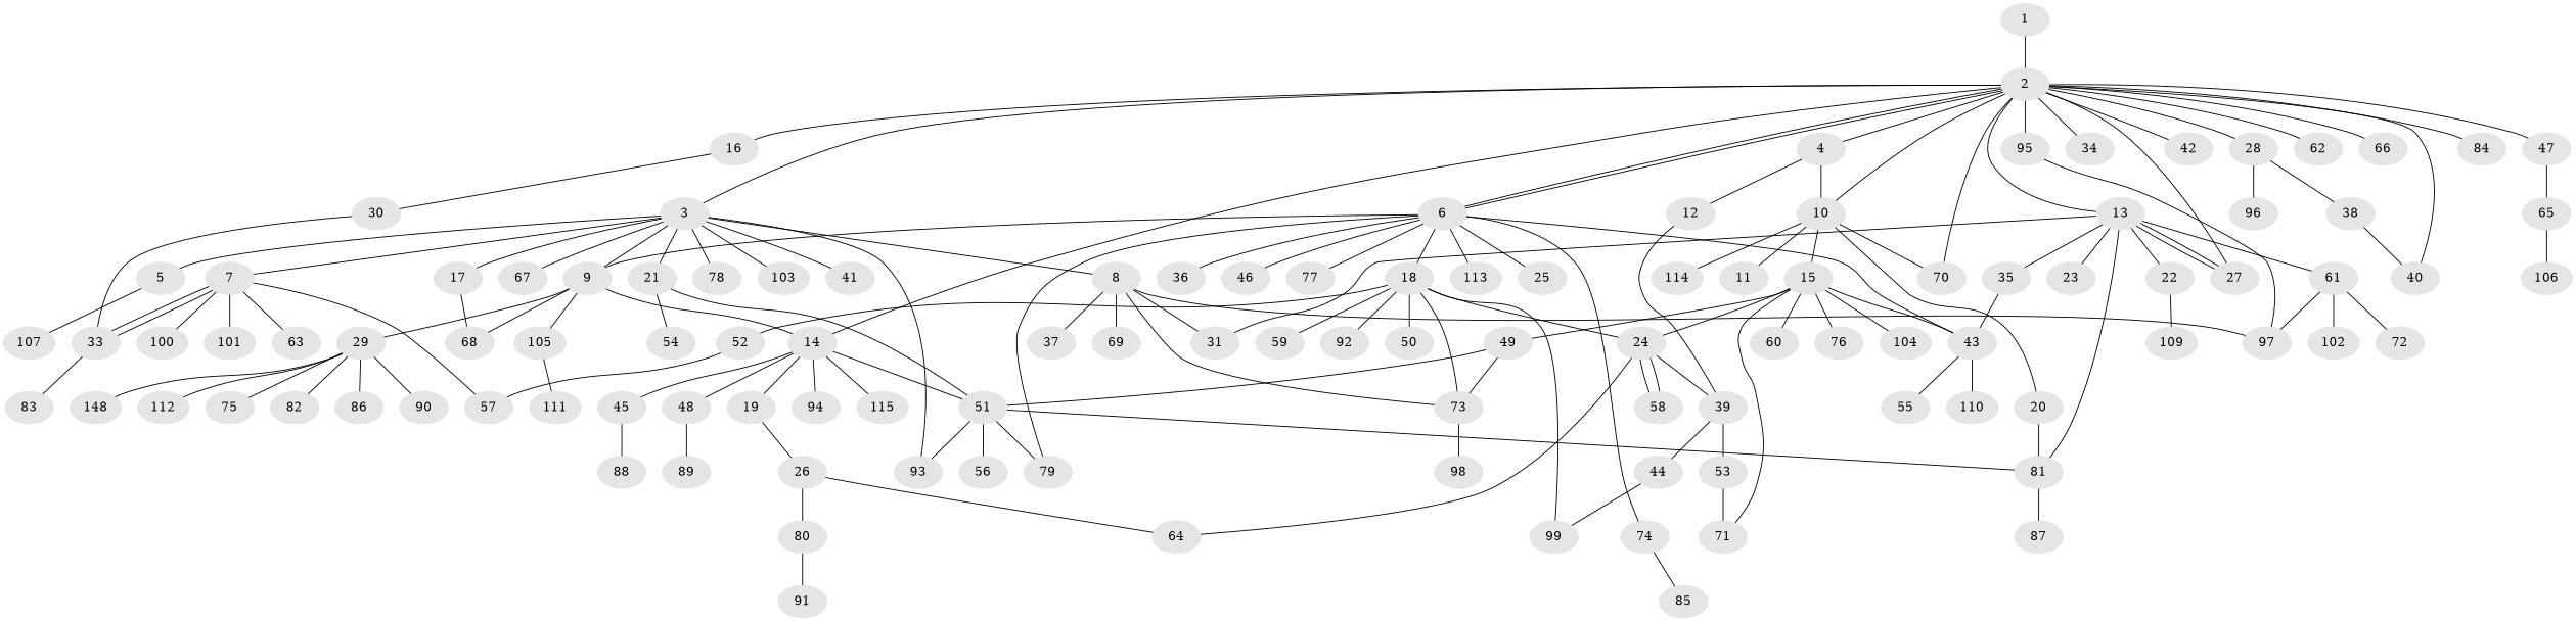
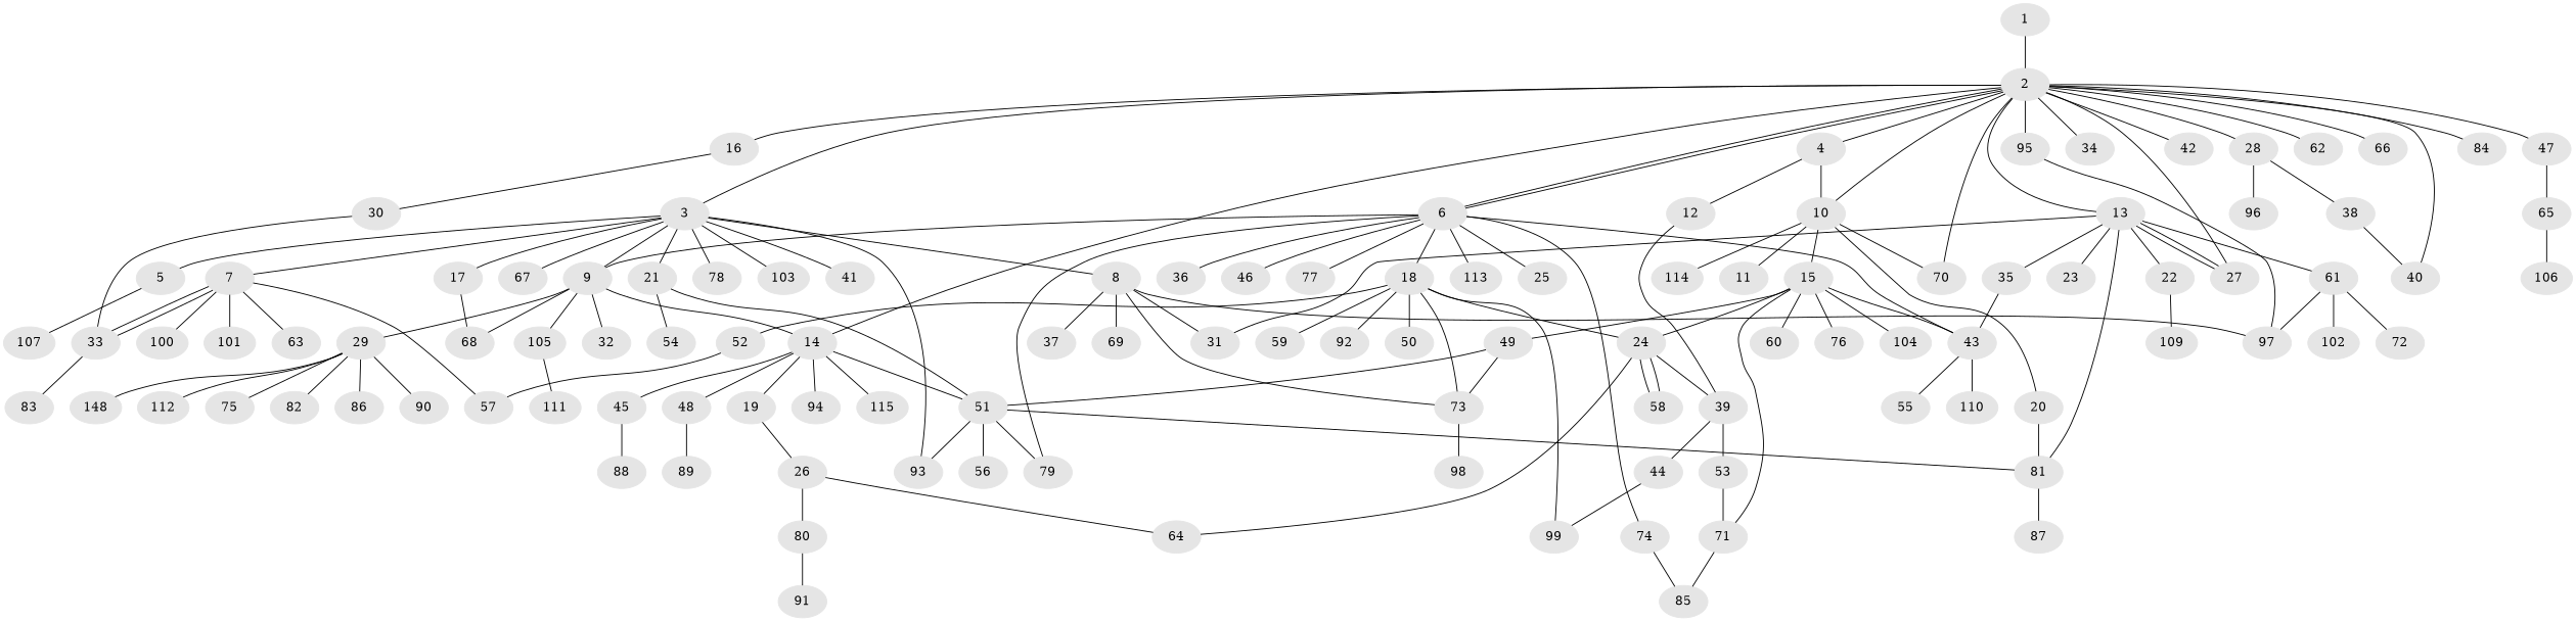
  graph {
    node [color=gray90 style=filled]
    1
    2
    3
    4
    6
    10
    13
    14
    16
    27
    28
    34
    40
    42
    47
    62
    66
    70
    84
    95
    5
    7
    8
    9
    17
    21
    41
    67
    78
    93
    103
    12
    18
    25
    36
    43
    46
    74
    77
    79
    113
    11
    15
    20
    114
    31
    22
    23
    35
    61
    81
    19
    45
    48
    51
    94
    115
    30
    96
    38
    65
    97
    107
    33
    57
    63
    100
    101
    37
    69
    73
    29
+   32
    68
    105
    54
    39
    24
    50
    52
    59
    92
    99
    55
    110
    85
    83
    98
    75
    82
    86
    90
    n93 [label=148]
    112
    111
    49
    60
    71
    76
    104
    44
    53
    109
    72
    102
    87
    26
    88
    89
    56
    58
    64
    80
    91
    106
    1 -- 2
    2 -- 3
    2 -- 4
    2 -- 6
    2 -- 6
    2 -- 10
    2 -- 13
    2 -- 14
    2 -- 16
    2 -- 27
    2 -- 28
    2 -- 34
    2 -- 40
    2 -- 42
    2 -- 47
    2 -- 62
    2 -- 66
    2 -- 70
    2 -- 84
    2 -- 95
    3 -- 5
    3 -- 7
    3 -- 8
    3 -- 9
    3 -- 17
    3 -- 21
    3 -- 41
    3 -- 67
    3 -- 78
    3 -- 93
    3 -- 103
    4 -- 10
    4 -- 12
    6 -- 9
    6 -- 18
    6 -- 25
    6 -- 36
    6 -- 43
    6 -- 46
    6 -- 74
    6 -- 77
    6 -- 79
    6 -- 113
    10 -- 70
    10 -- 11
    10 -- 15
    10 -- 20
    10 -- 114
    13 -- 27
    13 -- 27
    13 -- 31
    13 -- 22
    13 -- 23
    13 -- 35
    13 -- 61
    13 -- 81
    14 -- 19
    14 -- 45
    14 -- 48
    14 -- 51
    14 -- 94
    14 -- 115
    16 -- 30
    28 -- 96
    28 -- 38
    47 -- 65
    95 -- 97
    5 -- 107
    7 -- 33
    7 -- 33
    7 -- 57
    7 -- 63
    7 -- 100
    7 -- 101
    8 -- 31
    8 -- 97
    8 -- 37
    8 -- 69
    8 -- 73
    9 -- 14
    9 -- 29
+   9 -- 32
    9 -- 68
    9 -- 105
    17 -- 68
    21 -- 51
    21 -- 54
    12 -- 39
    18 -- 73
    18 -- 24
    18 -- 50
    18 -- 52
    18 -- 59
    18 -- 92
    18 -- 99
    43 -- 55
    43 -- 110
    74 -- 85
    15 -- 43
    15 -- 24
    15 -- 49
    15 -- 60
    15 -- 71
    15 -- 76
    15 -- 104
    20 -- 81
    22 -- 109
    35 -- 43
    61 -- 97
    61 -- 72
    61 -- 102
    81 -- 87
    19 -- 26
    45 -- 88
    48 -- 89
    51 -- 93
    51 -- 79
    51 -- 81
    51 -- 56
    30 -- 33
    38 -- 40
    65 -- 106
    33 -- 83
    73 -- 98
    29 -- 75
    29 -- 82
    29 -- 86
    29 -- 90
    29 -- n93
    29 -- 112
    105 -- 111
    39 -- 44
    39 -- 53
    24 -- 39
    24 -- 58
    24 -- 58
    24 -- 64
    52 -- 57
    49 -- 51
    49 -- 73
+   71 -- 85
    44 -- 99
    53 -- 71
    26 -- 64
    26 -- 80
    80 -- 91
  }
